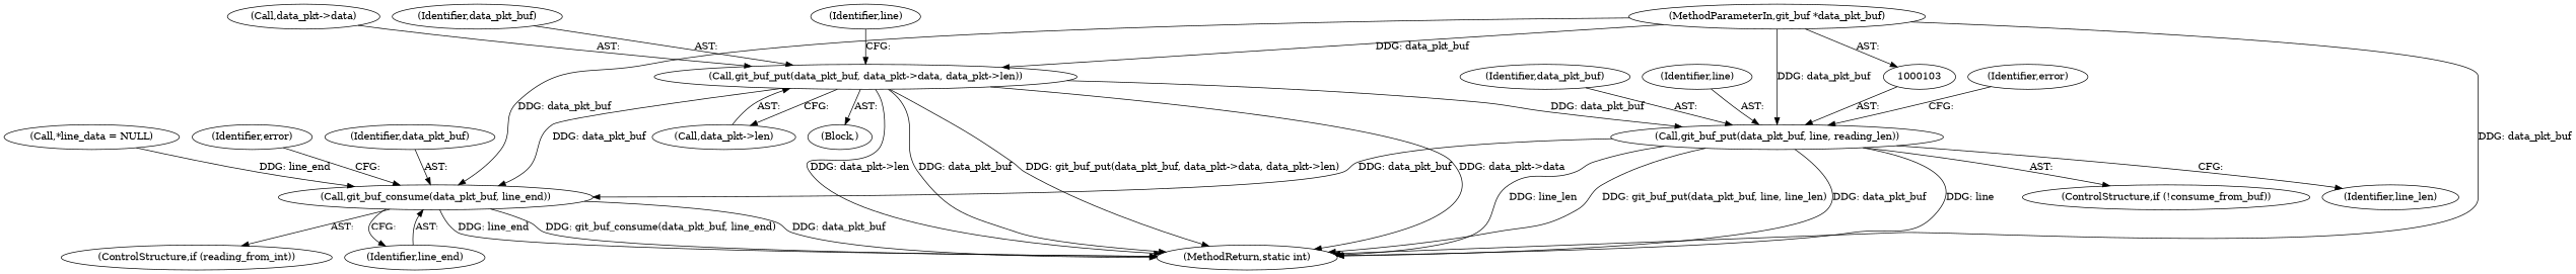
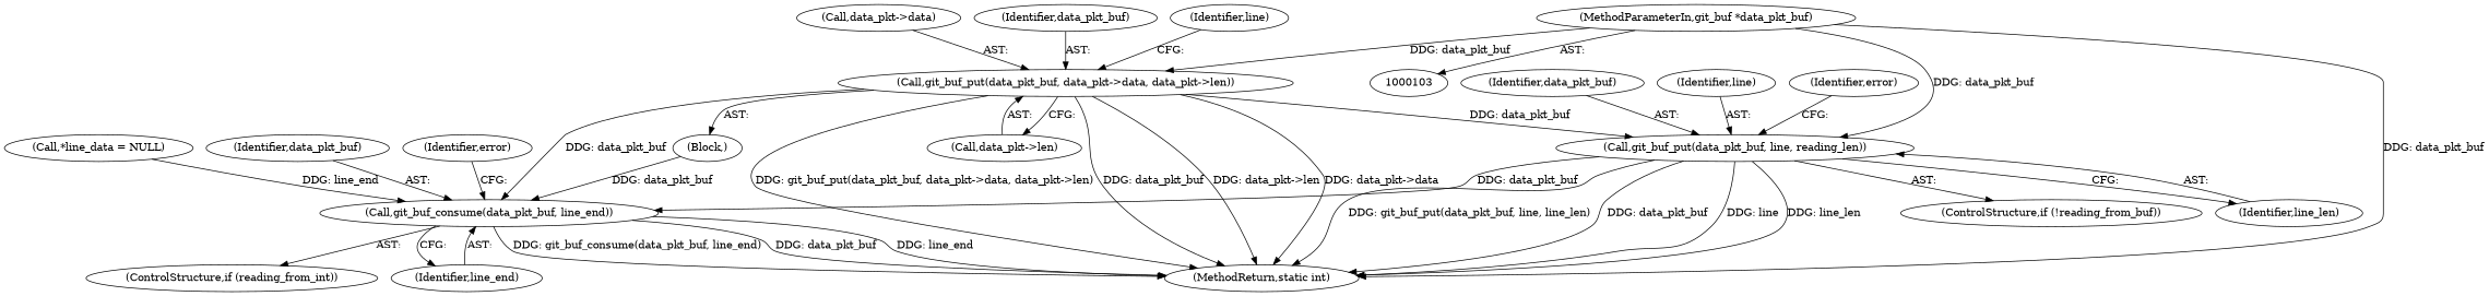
  digraph {
    n1 [label="(Call,git_buf_put(data_pkt_buf, data_pkt->data, data_pkt->len))"]
    n2 [label="(Call,git_buf_put(data_pkt_buf, line, reading_len))"]
    n3 [label="(Call,git_buf_consume(data_pkt_buf, line_end))"]
    n4 [label="(Call,data_pkt->len)"]
    n5 [label="(Block,)"]
    n6 [label="(MethodReturn,static int)"]
-   n7 [label="(ControlStructure,if (!consume_from_buf))"]
+   n7 [label="(ControlStructure,if (!reading_from_buf))"]
    n8 [label="(Identifier,line_len)"]
    n9 [label="(Identifier,line_end)"]
    n10 [label="(ControlStructure,if (reading_from_int))"]
    n11 [label="(MethodParameterIn,git_buf *data_pkt_buf)"]
    1000103
    n13 [label="(Call,data_pkt->data)"]
    n14 [label="(Call,*line_data = NULL)"]
    n15 [label="(Identifier,data_pkt_buf)"]
    n16 [label="(Identifier,data_pkt_buf)"]
    n17 [label="(Identifier,line)"]
    n18 [label="(Identifier,data_pkt_buf)"]
    n19 [label="(Identifier,line)"]
    n20 [label="(Identifier,error)"]
    n21 [label="(Identifier,error)"]
    n1 -> n2 [label="DDG: data_pkt_buf"]
    n1 -> n3 [label="DDG: data_pkt_buf"]
    n1 -> n4 [label="CFG: "]
    n1 -> n5 [label="AST: "]
    n1 -> n6 [label="DDG: data_pkt_buf"]
    n1 -> n6 [label="DDG: data_pkt->len"]
    n1 -> n6 [label="DDG: data_pkt->data"]
    n1 -> n6 [label="DDG: git_buf_put(data_pkt_buf, data_pkt->data, data_pkt->len)"]
    n2 -> n3 [label="DDG: data_pkt_buf"]
    n2 -> n6 [label="DDG: line"]
    n2 -> n6 [label="DDG: line_len"]
    n2 -> n6 [label="DDG: git_buf_put(data_pkt_buf, line, line_len)"]
    n2 -> n6 [label="DDG: data_pkt_buf"]
    n2 -> n7 [label="AST: "]
    n2 -> n8 [label="CFG: "]
    n3 -> n6 [label="DDG: line_end"]
    n3 -> n6 [label="DDG: git_buf_consume(data_pkt_buf, line_end)"]
    n3 -> n6 [label="DDG: data_pkt_buf"]
    n3 -> n9 [label="CFG: "]
    n3 -> n10 [label="AST: "]
    n4 -> n1 [label="AST: "]
-   1000103 -> n2 [label="AST: "]
+   n8 -> n2 [label="AST: "]
    n9 -> n3 [label="AST: "]
    n11 -> n1 [label="DDG: data_pkt_buf"]
    n11 -> n2 [label="DDG: data_pkt_buf"]
-   n11 -> n3 [label="DDG: data_pkt_buf"]
+   n5 -> n3 [label="DDG: data_pkt_buf"]
    n11 -> n6 [label="DDG: data_pkt_buf"]
    n11 -> 1000103 [label="AST: "]
    n13 -> n1 [label="AST: "]
    n14 -> n3 [label="DDG: line_end"]
    n15 -> n3 [label="AST: "]
    n16 -> n2 [label="AST: "]
    n17 -> n2 [label="AST: "]
    n18 -> n1 [label="AST: "]
    n19 -> n1 [label="CFG: "]
    n20 -> n3 [label="CFG: "]
    n21 -> n2 [label="CFG: "]
  }
